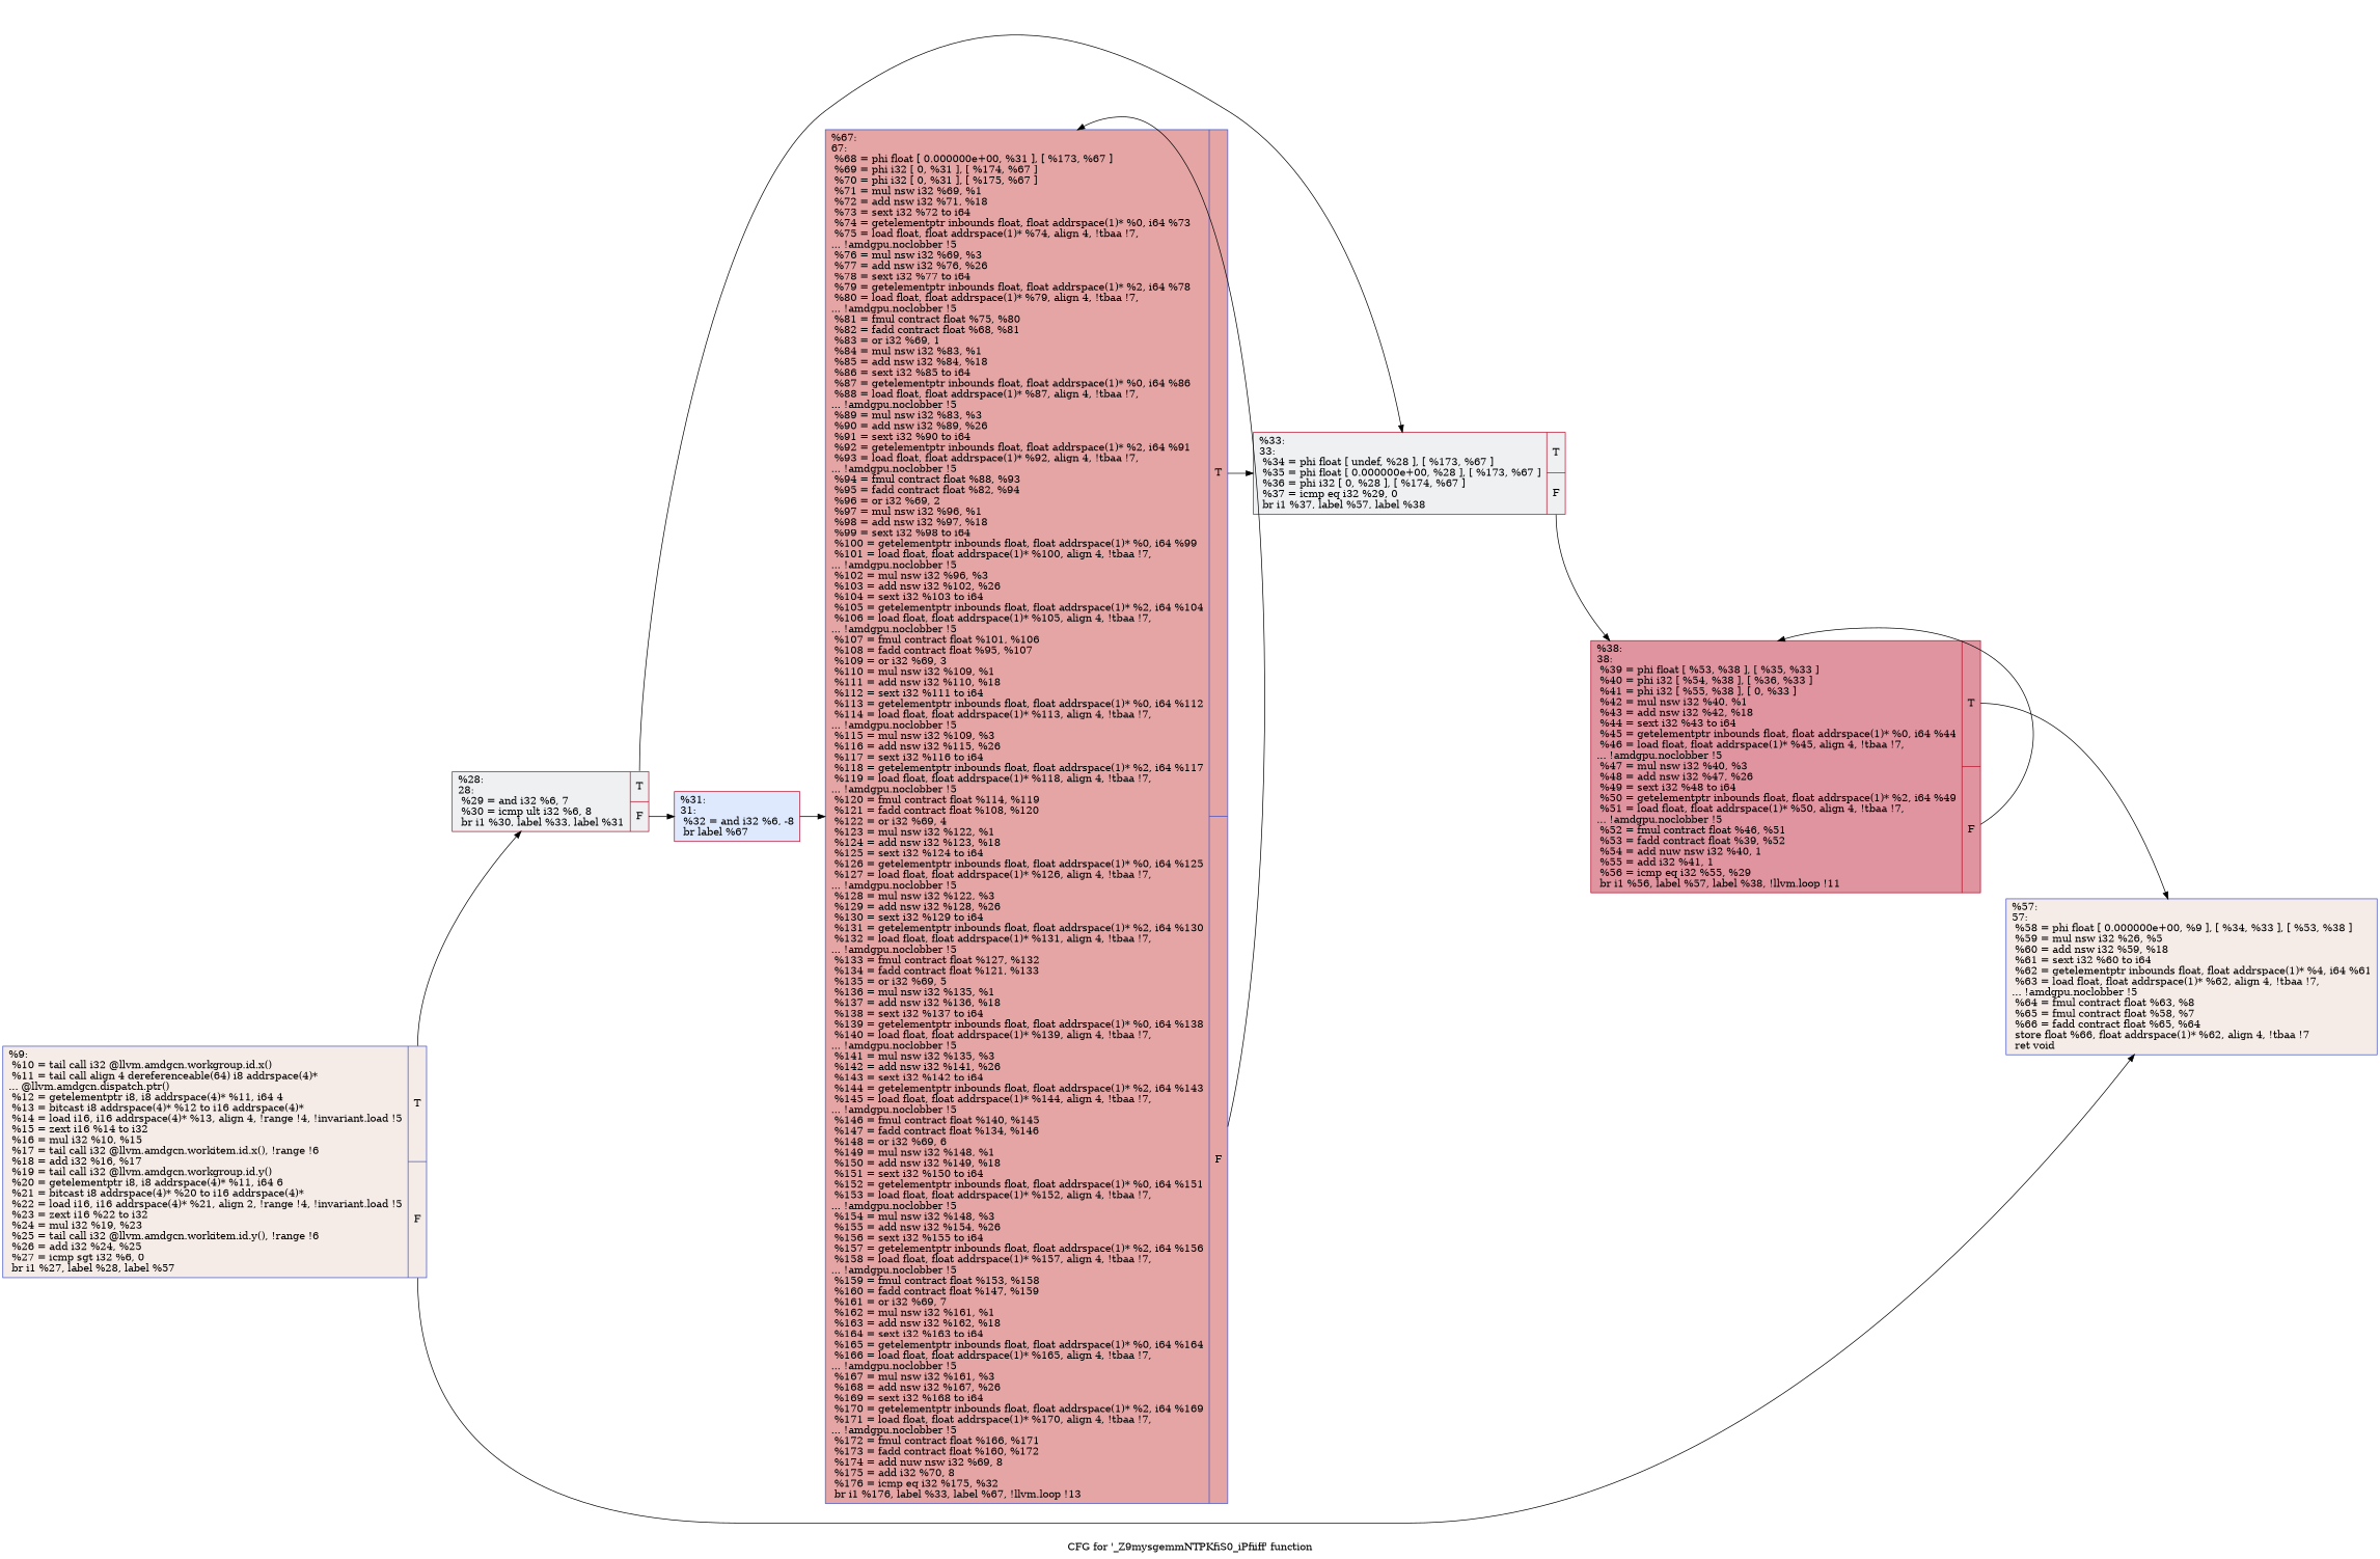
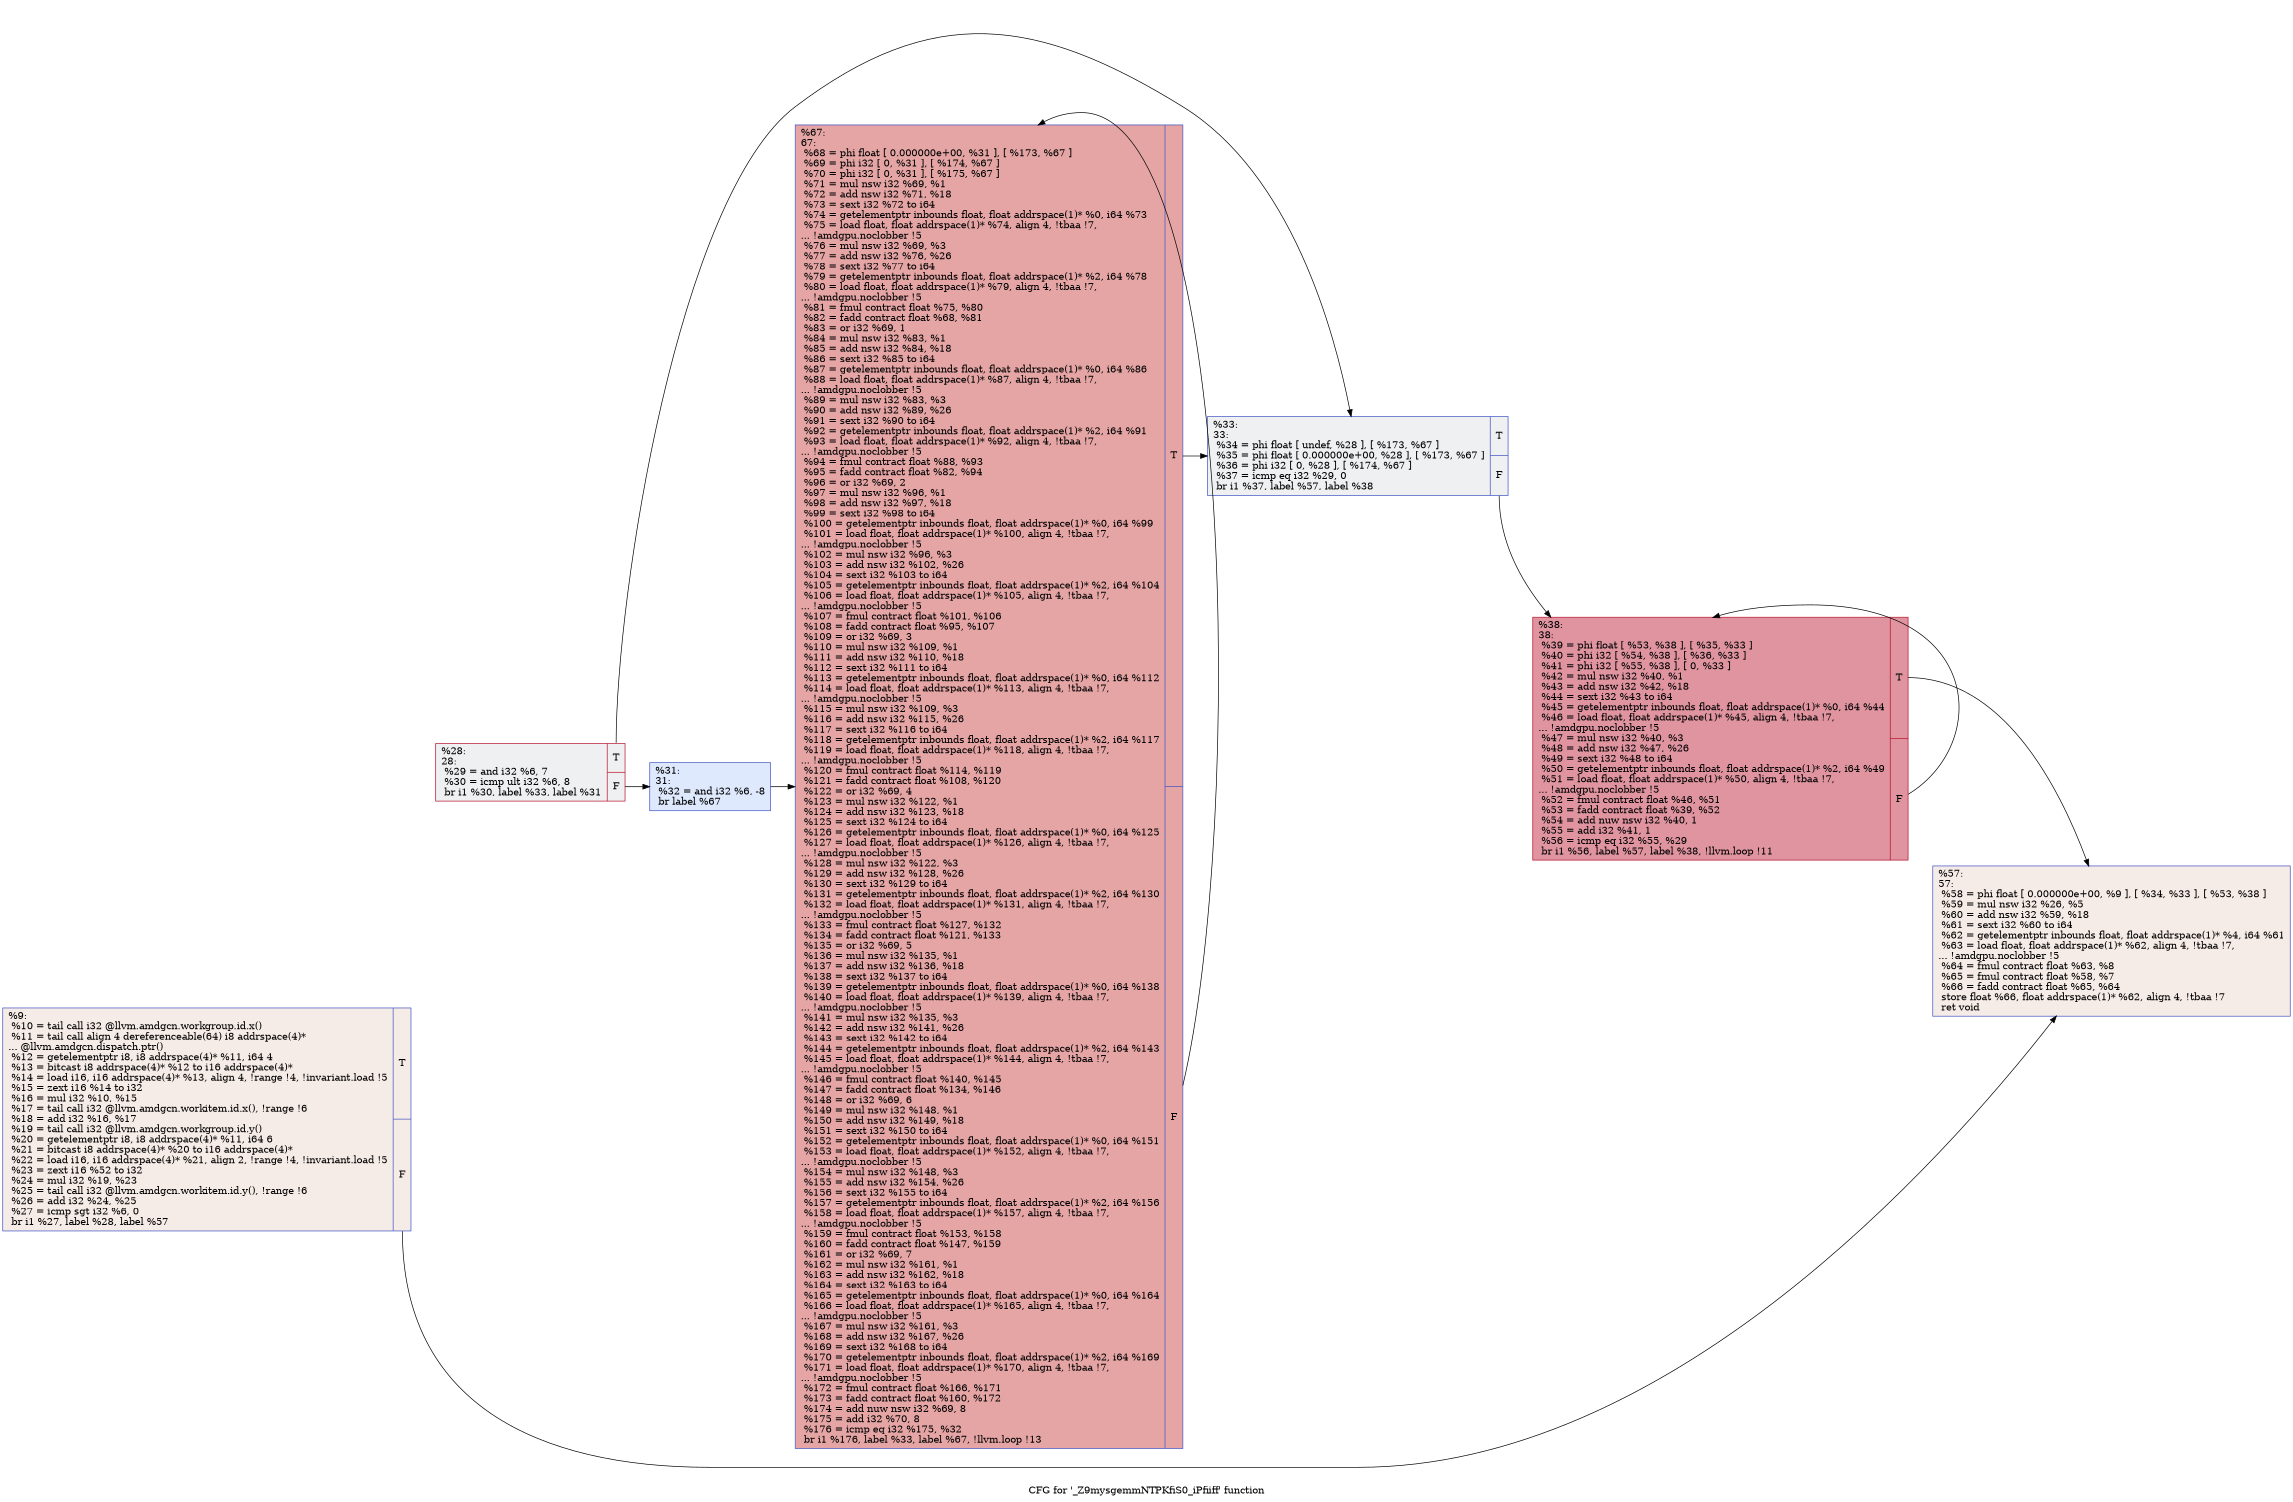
  digraph {
    label="CFG for '_Z9mysgemmNTPKfiS0_iPfiiff' function"
    rankdir=LR
    node [color="#3d50c3ff" fillcolor="#ead5c970" shape=record style=filled]
    edge [tailport=s0]
-   n1 [label="{%9:\l  %10 = tail call i32 @llvm.amdgcn.workgroup.id.x()\l  %11 = tail call align 4 dereferenceable(64) i8 addrspace(4)*\l... @llvm.amdgcn.dispatch.ptr()\l  %12 = getelementptr i8, i8 addrspace(4)* %11, i64 4\l  %13 = bitcast i8 addrspace(4)* %12 to i16 addrspace(4)*\l  %14 = load i16, i16 addrspace(4)* %13, align 4, !range !4, !invariant.load !5\l  %15 = zext i16 %14 to i32\l  %16 = mul i32 %10, %15\l  %17 = tail call i32 @llvm.amdgcn.workitem.id.x(), !range !6\l  %18 = add i32 %16, %17\l  %19 = tail call i32 @llvm.amdgcn.workgroup.id.y()\l  %20 = getelementptr i8, i8 addrspace(4)* %11, i64 6\l  %21 = bitcast i8 addrspace(4)* %20 to i16 addrspace(4)*\l  %22 = load i16, i16 addrspace(4)* %21, align 2, !range !4, !invariant.load !5\l  %23 = zext i16 %22 to i32\l  %24 = mul i32 %19, %23\l  %25 = tail call i32 @llvm.amdgcn.workitem.id.y(), !range !6\l  %26 = add i32 %24, %25\l  %27 = icmp sgt i32 %6, 0\l  br i1 %27, label %28, label %57\l|{<s0>T|<s1>F}}"]
+   n1 [label="{%9:\l  %10 = tail call i32 @llvm.amdgcn.workgroup.id.x()\l  %11 = tail call align 4 dereferenceable(64) i8 addrspace(4)*\l... @llvm.amdgcn.dispatch.ptr()\l  %12 = getelementptr i8, i8 addrspace(4)* %11, i64 4\l  %13 = bitcast i8 addrspace(4)* %12 to i16 addrspace(4)*\l  %14 = load i16, i16 addrspace(4)* %13, align 4, !range !4, !invariant.load !5\l  %15 = zext i16 %14 to i32\l  %16 = mul i32 %10, %15\l  %17 = tail call i32 @llvm.amdgcn.workitem.id.x(), !range !6\l  %18 = add i32 %16, %17\l  %19 = tail call i32 @llvm.amdgcn.workgroup.id.y()\l  %20 = getelementptr i8, i8 addrspace(4)* %11, i64 6\l  %21 = bitcast i8 addrspace(4)* %20 to i16 addrspace(4)*\l  %22 = load i16, i16 addrspace(4)* %21, align 2, !range !4, !invariant.load !5\l  %23 = zext i16 %52 to i32\l  %24 = mul i32 %19, %23\l  %25 = tail call i32 @llvm.amdgcn.workitem.id.y(), !range !6\l  %26 = add i32 %24, %25\l  %27 = icmp sgt i32 %6, 0\l  br i1 %27, label %28, label %57\l|{<s0>T|<s1>F}}"]
    n2 [color="#b70d28ff" fillcolor="#d9dce170" label="{%28:\l28:                                               \l  %29 = and i32 %6, 7\l  %30 = icmp ult i32 %6, 8\l  br i1 %30, label %33, label %31\l|{<s0>T|<s1>F}}"]
    n3 [label="{%57:\l57:                                               \l  %58 = phi float [ 0.000000e+00, %9 ], [ %34, %33 ], [ %53, %38 ]\l  %59 = mul nsw i32 %26, %5\l  %60 = add nsw i32 %59, %18\l  %61 = sext i32 %60 to i64\l  %62 = getelementptr inbounds float, float addrspace(1)* %4, i64 %61\l  %63 = load float, float addrspace(1)* %62, align 4, !tbaa !7,\l... !amdgpu.noclobber !5\l  %64 = fmul contract float %63, %8\l  %65 = fmul contract float %58, %7\l  %66 = fadd contract float %65, %64\l  store float %66, float addrspace(1)* %62, align 4, !tbaa !7\l  ret void\l}"]
-   n4 [color="#b70d28ff" fillcolor="#d9dce170" label="{%33:\l33:                                               \l  %34 = phi float [ undef, %28 ], [ %173, %67 ]\l  %35 = phi float [ 0.000000e+00, %28 ], [ %173, %67 ]\l  %36 = phi i32 [ 0, %28 ], [ %174, %67 ]\l  %37 = icmp eq i32 %29, 0\l  br i1 %37, label %57, label %38\l|{<s0>T|<s1>F}}"]
-   n5 [color="#b70d28ff" fillcolor="#b5cdfa70" label="{%31:\l31:                                               \l  %32 = and i32 %6, -8\l  br label %67\l}"]
+   n4 [fillcolor="#d9dce170" label="{%33:\l33:                                               \l  %34 = phi float [ undef, %28 ], [ %173, %67 ]\l  %35 = phi float [ 0.000000e+00, %28 ], [ %173, %67 ]\l  %36 = phi i32 [ 0, %28 ], [ %174, %67 ]\l  %37 = icmp eq i32 %29, 0\l  br i1 %37, label %57, label %38\l|{<s0>T|<s1>F}}"]
+   n5 [fillcolor="#b5cdfa70" label="{%31:\l31:                                               \l  %32 = and i32 %6, -8\l  br label %67\l}"]
    n6 [color="#b70d28ff" fillcolor="#b70d2870" label="{%38:\l38:                                               \l  %39 = phi float [ %53, %38 ], [ %35, %33 ]\l  %40 = phi i32 [ %54, %38 ], [ %36, %33 ]\l  %41 = phi i32 [ %55, %38 ], [ 0, %33 ]\l  %42 = mul nsw i32 %40, %1\l  %43 = add nsw i32 %42, %18\l  %44 = sext i32 %43 to i64\l  %45 = getelementptr inbounds float, float addrspace(1)* %0, i64 %44\l  %46 = load float, float addrspace(1)* %45, align 4, !tbaa !7,\l... !amdgpu.noclobber !5\l  %47 = mul nsw i32 %40, %3\l  %48 = add nsw i32 %47, %26\l  %49 = sext i32 %48 to i64\l  %50 = getelementptr inbounds float, float addrspace(1)* %2, i64 %49\l  %51 = load float, float addrspace(1)* %50, align 4, !tbaa !7,\l... !amdgpu.noclobber !5\l  %52 = fmul contract float %46, %51\l  %53 = fadd contract float %39, %52\l  %54 = add nuw nsw i32 %40, 1\l  %55 = add i32 %41, 1\l  %56 = icmp eq i32 %55, %29\l  br i1 %56, label %57, label %38, !llvm.loop !11\l|{<s0>T|<s1>F}}"]
    n7 [fillcolor="#c5333470" label="{%67:\l67:                                               \l  %68 = phi float [ 0.000000e+00, %31 ], [ %173, %67 ]\l  %69 = phi i32 [ 0, %31 ], [ %174, %67 ]\l  %70 = phi i32 [ 0, %31 ], [ %175, %67 ]\l  %71 = mul nsw i32 %69, %1\l  %72 = add nsw i32 %71, %18\l  %73 = sext i32 %72 to i64\l  %74 = getelementptr inbounds float, float addrspace(1)* %0, i64 %73\l  %75 = load float, float addrspace(1)* %74, align 4, !tbaa !7,\l... !amdgpu.noclobber !5\l  %76 = mul nsw i32 %69, %3\l  %77 = add nsw i32 %76, %26\l  %78 = sext i32 %77 to i64\l  %79 = getelementptr inbounds float, float addrspace(1)* %2, i64 %78\l  %80 = load float, float addrspace(1)* %79, align 4, !tbaa !7,\l... !amdgpu.noclobber !5\l  %81 = fmul contract float %75, %80\l  %82 = fadd contract float %68, %81\l  %83 = or i32 %69, 1\l  %84 = mul nsw i32 %83, %1\l  %85 = add nsw i32 %84, %18\l  %86 = sext i32 %85 to i64\l  %87 = getelementptr inbounds float, float addrspace(1)* %0, i64 %86\l  %88 = load float, float addrspace(1)* %87, align 4, !tbaa !7,\l... !amdgpu.noclobber !5\l  %89 = mul nsw i32 %83, %3\l  %90 = add nsw i32 %89, %26\l  %91 = sext i32 %90 to i64\l  %92 = getelementptr inbounds float, float addrspace(1)* %2, i64 %91\l  %93 = load float, float addrspace(1)* %92, align 4, !tbaa !7,\l... !amdgpu.noclobber !5\l  %94 = fmul contract float %88, %93\l  %95 = fadd contract float %82, %94\l  %96 = or i32 %69, 2\l  %97 = mul nsw i32 %96, %1\l  %98 = add nsw i32 %97, %18\l  %99 = sext i32 %98 to i64\l  %100 = getelementptr inbounds float, float addrspace(1)* %0, i64 %99\l  %101 = load float, float addrspace(1)* %100, align 4, !tbaa !7,\l... !amdgpu.noclobber !5\l  %102 = mul nsw i32 %96, %3\l  %103 = add nsw i32 %102, %26\l  %104 = sext i32 %103 to i64\l  %105 = getelementptr inbounds float, float addrspace(1)* %2, i64 %104\l  %106 = load float, float addrspace(1)* %105, align 4, !tbaa !7,\l... !amdgpu.noclobber !5\l  %107 = fmul contract float %101, %106\l  %108 = fadd contract float %95, %107\l  %109 = or i32 %69, 3\l  %110 = mul nsw i32 %109, %1\l  %111 = add nsw i32 %110, %18\l  %112 = sext i32 %111 to i64\l  %113 = getelementptr inbounds float, float addrspace(1)* %0, i64 %112\l  %114 = load float, float addrspace(1)* %113, align 4, !tbaa !7,\l... !amdgpu.noclobber !5\l  %115 = mul nsw i32 %109, %3\l  %116 = add nsw i32 %115, %26\l  %117 = sext i32 %116 to i64\l  %118 = getelementptr inbounds float, float addrspace(1)* %2, i64 %117\l  %119 = load float, float addrspace(1)* %118, align 4, !tbaa !7,\l... !amdgpu.noclobber !5\l  %120 = fmul contract float %114, %119\l  %121 = fadd contract float %108, %120\l  %122 = or i32 %69, 4\l  %123 = mul nsw i32 %122, %1\l  %124 = add nsw i32 %123, %18\l  %125 = sext i32 %124 to i64\l  %126 = getelementptr inbounds float, float addrspace(1)* %0, i64 %125\l  %127 = load float, float addrspace(1)* %126, align 4, !tbaa !7,\l... !amdgpu.noclobber !5\l  %128 = mul nsw i32 %122, %3\l  %129 = add nsw i32 %128, %26\l  %130 = sext i32 %129 to i64\l  %131 = getelementptr inbounds float, float addrspace(1)* %2, i64 %130\l  %132 = load float, float addrspace(1)* %131, align 4, !tbaa !7,\l... !amdgpu.noclobber !5\l  %133 = fmul contract float %127, %132\l  %134 = fadd contract float %121, %133\l  %135 = or i32 %69, 5\l  %136 = mul nsw i32 %135, %1\l  %137 = add nsw i32 %136, %18\l  %138 = sext i32 %137 to i64\l  %139 = getelementptr inbounds float, float addrspace(1)* %0, i64 %138\l  %140 = load float, float addrspace(1)* %139, align 4, !tbaa !7,\l... !amdgpu.noclobber !5\l  %141 = mul nsw i32 %135, %3\l  %142 = add nsw i32 %141, %26\l  %143 = sext i32 %142 to i64\l  %144 = getelementptr inbounds float, float addrspace(1)* %2, i64 %143\l  %145 = load float, float addrspace(1)* %144, align 4, !tbaa !7,\l... !amdgpu.noclobber !5\l  %146 = fmul contract float %140, %145\l  %147 = fadd contract float %134, %146\l  %148 = or i32 %69, 6\l  %149 = mul nsw i32 %148, %1\l  %150 = add nsw i32 %149, %18\l  %151 = sext i32 %150 to i64\l  %152 = getelementptr inbounds float, float addrspace(1)* %0, i64 %151\l  %153 = load float, float addrspace(1)* %152, align 4, !tbaa !7,\l... !amdgpu.noclobber !5\l  %154 = mul nsw i32 %148, %3\l  %155 = add nsw i32 %154, %26\l  %156 = sext i32 %155 to i64\l  %157 = getelementptr inbounds float, float addrspace(1)* %2, i64 %156\l  %158 = load float, float addrspace(1)* %157, align 4, !tbaa !7,\l... !amdgpu.noclobber !5\l  %159 = fmul contract float %153, %158\l  %160 = fadd contract float %147, %159\l  %161 = or i32 %69, 7\l  %162 = mul nsw i32 %161, %1\l  %163 = add nsw i32 %162, %18\l  %164 = sext i32 %163 to i64\l  %165 = getelementptr inbounds float, float addrspace(1)* %0, i64 %164\l  %166 = load float, float addrspace(1)* %165, align 4, !tbaa !7,\l... !amdgpu.noclobber !5\l  %167 = mul nsw i32 %161, %3\l  %168 = add nsw i32 %167, %26\l  %169 = sext i32 %168 to i64\l  %170 = getelementptr inbounds float, float addrspace(1)* %2, i64 %169\l  %171 = load float, float addrspace(1)* %170, align 4, !tbaa !7,\l... !amdgpu.noclobber !5\l  %172 = fmul contract float %166, %171\l  %173 = fadd contract float %160, %172\l  %174 = add nuw nsw i32 %69, 8\l  %175 = add i32 %70, 8\l  %176 = icmp eq i32 %175, %32\l  br i1 %176, label %33, label %67, !llvm.loop !13\l|{<s0>T|<s1>F}}"]
-   n1 -> n2
    n1 -> n3 [tailport=s1]
    n2 -> n4
    n2 -> n5 [tailport=s1]
    n4 -> n6 [tailport=s1]
    n5 -> n7
    n6 -> n3
    n6 -> n6 [tailport=s1]
    n7 -> n4
    n7 -> n7 [tailport=s1]
  }
